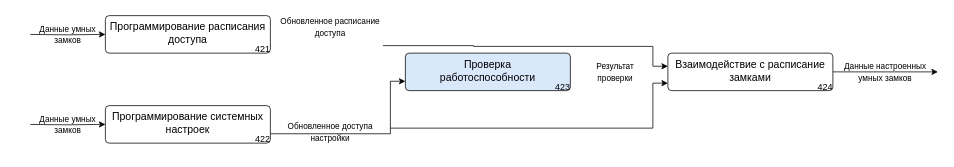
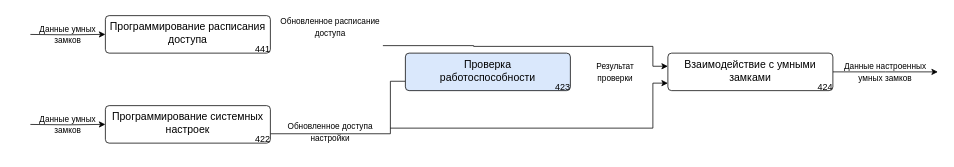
  <mxCell id="0" />
  <mxCell id="1" parent="0" />
  <mxCell id="2" style="edgeStyle=orthogonalEdgeStyle;rounded=0;orthogonalLoop=1;jettySize=auto;html=1;exitX=0;exitY=0.5;exitDx=0;exitDy=0;entryX=0;entryY=0.5;entryDx=0;entryDy=0;" edge="1" parent="1" target="3"><mxGeometry relative="1" as="geometry"><mxPoint x="40" y="45.097" as="sourcePoint" /></mxGeometry></mxCell>
  <mxCell id="3" value="&lt;span style=&quot;font-size: 14px;&quot;&gt;Программирование расписания&lt;br&gt;доступа&lt;br&gt;&lt;/span&gt;" style="html=1;align=center;verticalAlign=top;rounded=1;absoluteArcSize=1;arcSize=10;dashed=0;whiteSpace=wrap;" parent="1" vertex="1"><mxGeometry x="140" y="20" width="220" height="50" as="geometry" /></mxCell>
  <mxCell id="4" value="&lt;font style=&quot;font-size: 11px;&quot;&gt;Данные умных&lt;br&gt;замков&lt;br&gt;&lt;/font&gt;" style="text;html=1;strokeColor=none;fillColor=none;align=center;verticalAlign=middle;whiteSpace=wrap;rounded=0;" parent="1" vertex="1"><mxGeometry x="20" y="30" width="140" height="30" as="geometry" /></mxCell>
  <mxCell id="5" style="edgeStyle=orthogonalEdgeStyle;rounded=0;orthogonalLoop=1;jettySize=auto;html=1;exitX=0;exitY=0.5;exitDx=0;exitDy=0;entryX=0;entryY=0.5;entryDx=0;entryDy=0;" edge="1" parent="1" target="7"><mxGeometry relative="1" as="geometry"><mxPoint x="40" y="165.097" as="sourcePoint" /></mxGeometry></mxCell>
- <mxCell id="6" style="edgeStyle=orthogonalEdgeStyle;rounded=0;orthogonalLoop=1;jettySize=auto;html=1;exitX=1;exitY=0.75;exitDx=0;exitDy=0;entryX=0;entryY=0.75;entryDx=0;entryDy=0;" edge="1" parent="1" source="7" target="9"><mxGeometry relative="1" as="geometry"><Array as="points"><mxPoint x="520" y="177" /><mxPoint x="520" y="107" /></Array></mxGeometry></mxCell>
+ <mxCell id="6" style="edgeStyle=orthogonalEdgeStyle;rounded=0;orthogonalLoop=1;jettySize=auto;html=1;exitX=1;exitY=0.75;exitDx=0;exitDy=0;entryX=0;entryY=0.75;entryDx=0;entryDy=0;endArrow=none;" edge="1" parent="1" source="7" target="9"><mxGeometry relative="1" as="geometry"><Array as="points"><mxPoint x="520" y="177" /><mxPoint x="520" y="107" /></Array></mxGeometry></mxCell>
  <mxCell id="7" value="&lt;span style=&quot;font-size: 14px;&quot;&gt;Программирование системных настроек&lt;br&gt;&lt;/span&gt;" style="html=1;align=center;verticalAlign=top;rounded=1;absoluteArcSize=1;arcSize=10;dashed=0;whiteSpace=wrap;" vertex="1" parent="1"><mxGeometry x="140" y="140" width="220" height="50" as="geometry" /></mxCell>
  <mxCell id="8" value="&lt;font style=&quot;font-size: 11px;&quot;&gt;Данные умных&lt;br&gt;замков&lt;br&gt;&lt;/font&gt;" style="text;html=1;strokeColor=none;fillColor=none;align=center;verticalAlign=middle;whiteSpace=wrap;rounded=0;" vertex="1" parent="1"><mxGeometry x="20" y="150" width="140" height="30" as="geometry" /></mxCell>
  <mxCell id="9" value="&lt;span style=&quot;font-size: 14px;&quot;&gt;Проверка &lt;br&gt;работоспособности&lt;br&gt;&lt;/span&gt;" style="html=1;align=center;verticalAlign=top;rounded=1;absoluteArcSize=1;arcSize=10;dashed=0;whiteSpace=wrap;fillColor=#dae8fc;" vertex="1" parent="1"><mxGeometry x="540" y="70" width="220" height="50" as="geometry" /></mxCell>
  <mxCell id="10" style="edgeStyle=orthogonalEdgeStyle;rounded=0;orthogonalLoop=1;jettySize=auto;html=1;exitX=1;exitY=0.5;exitDx=0;exitDy=0;" edge="1" parent="1" source="11"><mxGeometry relative="1" as="geometry"><mxPoint x="1250" y="95" as="targetPoint" /></mxGeometry></mxCell>
- <mxCell id="11" value="&lt;span style=&quot;font-size: 14px;&quot;&gt;Взаимодействие с расписание&lt;br&gt;замками&lt;br&gt;&lt;/span&gt;" style="html=1;align=center;verticalAlign=top;rounded=1;absoluteArcSize=1;arcSize=10;dashed=0;whiteSpace=wrap;" vertex="1" parent="1"><mxGeometry x="890" y="70" width="220" height="50" as="geometry" /></mxCell>
+ <mxCell id="11" value="&lt;span style=&quot;font-size: 14px;&quot;&gt;Взаимодействие с умными&lt;br&gt;замками&lt;br&gt;&lt;/span&gt;" style="html=1;align=center;verticalAlign=top;rounded=1;absoluteArcSize=1;arcSize=10;dashed=0;whiteSpace=wrap;" vertex="1" parent="1"><mxGeometry x="890" y="70" width="220" height="50" as="geometry" /></mxCell>
  <mxCell id="12" value="&lt;font style=&quot;font-size: 11px;&quot;&gt;Обновленное расписание&lt;br&gt;доступа&lt;br&gt;&lt;/font&gt;" style="text;html=1;strokeColor=none;fillColor=none;align=center;verticalAlign=middle;whiteSpace=wrap;rounded=0;" vertex="1" parent="1"><mxGeometry x="370" y="20" width="140" height="30" as="geometry" /></mxCell>
  <mxCell id="13" value="&lt;font style=&quot;font-size: 11px;&quot;&gt;Обновленное доступа настройки&lt;br&gt;&lt;/font&gt;" style="text;html=1;strokeColor=none;fillColor=none;align=center;verticalAlign=middle;whiteSpace=wrap;rounded=0;" vertex="1" parent="1"><mxGeometry x="370" y="160" width="140" height="30" as="geometry" /></mxCell>
  <mxCell id="14" style="edgeStyle=orthogonalEdgeStyle;rounded=0;orthogonalLoop=1;jettySize=auto;html=1;exitX=1;exitY=0.25;exitDx=0;exitDy=0;entryX=1;entryY=0.25;entryDx=0;entryDy=0;" edge="1" parent="1" target="16"><mxGeometry relative="1" as="geometry"><mxPoint x="510" y="60" as="sourcePoint" /><Array as="points"><mxPoint x="631" y="61" /><mxPoint x="870" y="60" /><mxPoint x="870" y="88" /></Array></mxGeometry></mxCell>
  <mxCell id="15" style="edgeStyle=orthogonalEdgeStyle;rounded=0;orthogonalLoop=1;jettySize=auto;html=1;entryX=1;entryY=1;entryDx=0;entryDy=0;" edge="1" parent="1" target="16"><mxGeometry relative="1" as="geometry"><mxPoint x="520" y="170" as="sourcePoint" /><Array as="points"><mxPoint x="870" y="170" /><mxPoint x="870" y="110" /></Array></mxGeometry></mxCell>
  <mxCell id="16" value="&lt;font style=&quot;font-size: 11px;&quot;&gt;Результат&lt;br&gt;проверки&lt;br&gt;&lt;/font&gt;" style="text;html=1;strokeColor=none;fillColor=none;align=center;verticalAlign=middle;whiteSpace=wrap;rounded=0;" vertex="1" parent="1"><mxGeometry x="750" y="80" width="140" height="30" as="geometry" /></mxCell>
  <mxCell id="17" value="&lt;font style=&quot;font-size: 11px;&quot;&gt;Данные настроенных умных замков&lt;br&gt;&lt;/font&gt;" style="text;html=1;strokeColor=none;fillColor=none;align=center;verticalAlign=middle;whiteSpace=wrap;rounded=0;" vertex="1" parent="1"><mxGeometry x="1110" y="80" width="140" height="30" as="geometry" /></mxCell>
- <mxCell id="18" value="421" style="text;html=1;strokeColor=none;fillColor=none;align=center;verticalAlign=middle;whiteSpace=wrap;rounded=0;" vertex="1" parent="1"><mxGeometry x="320" y="50" width="60" height="30" as="geometry" /></mxCell>
+ <mxCell id="18" value="441" style="text;html=1;strokeColor=none;fillColor=none;align=center;verticalAlign=middle;whiteSpace=wrap;rounded=0;" vertex="1" parent="1"><mxGeometry x="320" y="50" width="60" height="30" as="geometry" /></mxCell>
  <mxCell id="19" value="422" style="text;html=1;strokeColor=none;fillColor=none;align=center;verticalAlign=middle;whiteSpace=wrap;rounded=0;" vertex="1" parent="1"><mxGeometry x="320" y="170" width="60" height="30" as="geometry" /></mxCell>
  <mxCell id="20" value="423" style="text;html=1;strokeColor=none;fillColor=none;align=center;verticalAlign=middle;whiteSpace=wrap;rounded=0;" vertex="1" parent="1"><mxGeometry x="720" y="100" width="60" height="30" as="geometry" /></mxCell>
  <mxCell id="21" value="424" style="text;html=1;strokeColor=none;fillColor=none;align=center;verticalAlign=middle;whiteSpace=wrap;rounded=0;" vertex="1" parent="1"><mxGeometry x="1070" y="100" width="60" height="30" as="geometry" /></mxCell>
